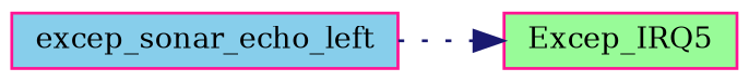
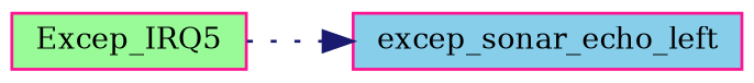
  digraph {
    rankdir=LR
    fontname="DejaVu Serif"
    node [color=deeppink fontname="DejaVu Serif" fontsize=10 shape=record style=filled]
    n1 [fillcolor=palegreen fontcolor=black height=0.2 label=Excep_IRQ5 width=0.4]
    n2 [fillcolor=skyblue height=0.2 label=excep_sonar_echo_left width=0.4]
-   n2 -> n1 [color=midnightblue fontname="DejaVu Serif" fontsize=10 labelfontname=Helvetica labelfontsize=10 style=dotted]
+   n1 -> n2 [color=midnightblue fontname="DejaVu Serif" fontsize=10 labelfontname=Helvetica labelfontsize=10 style=dotted]
  }
